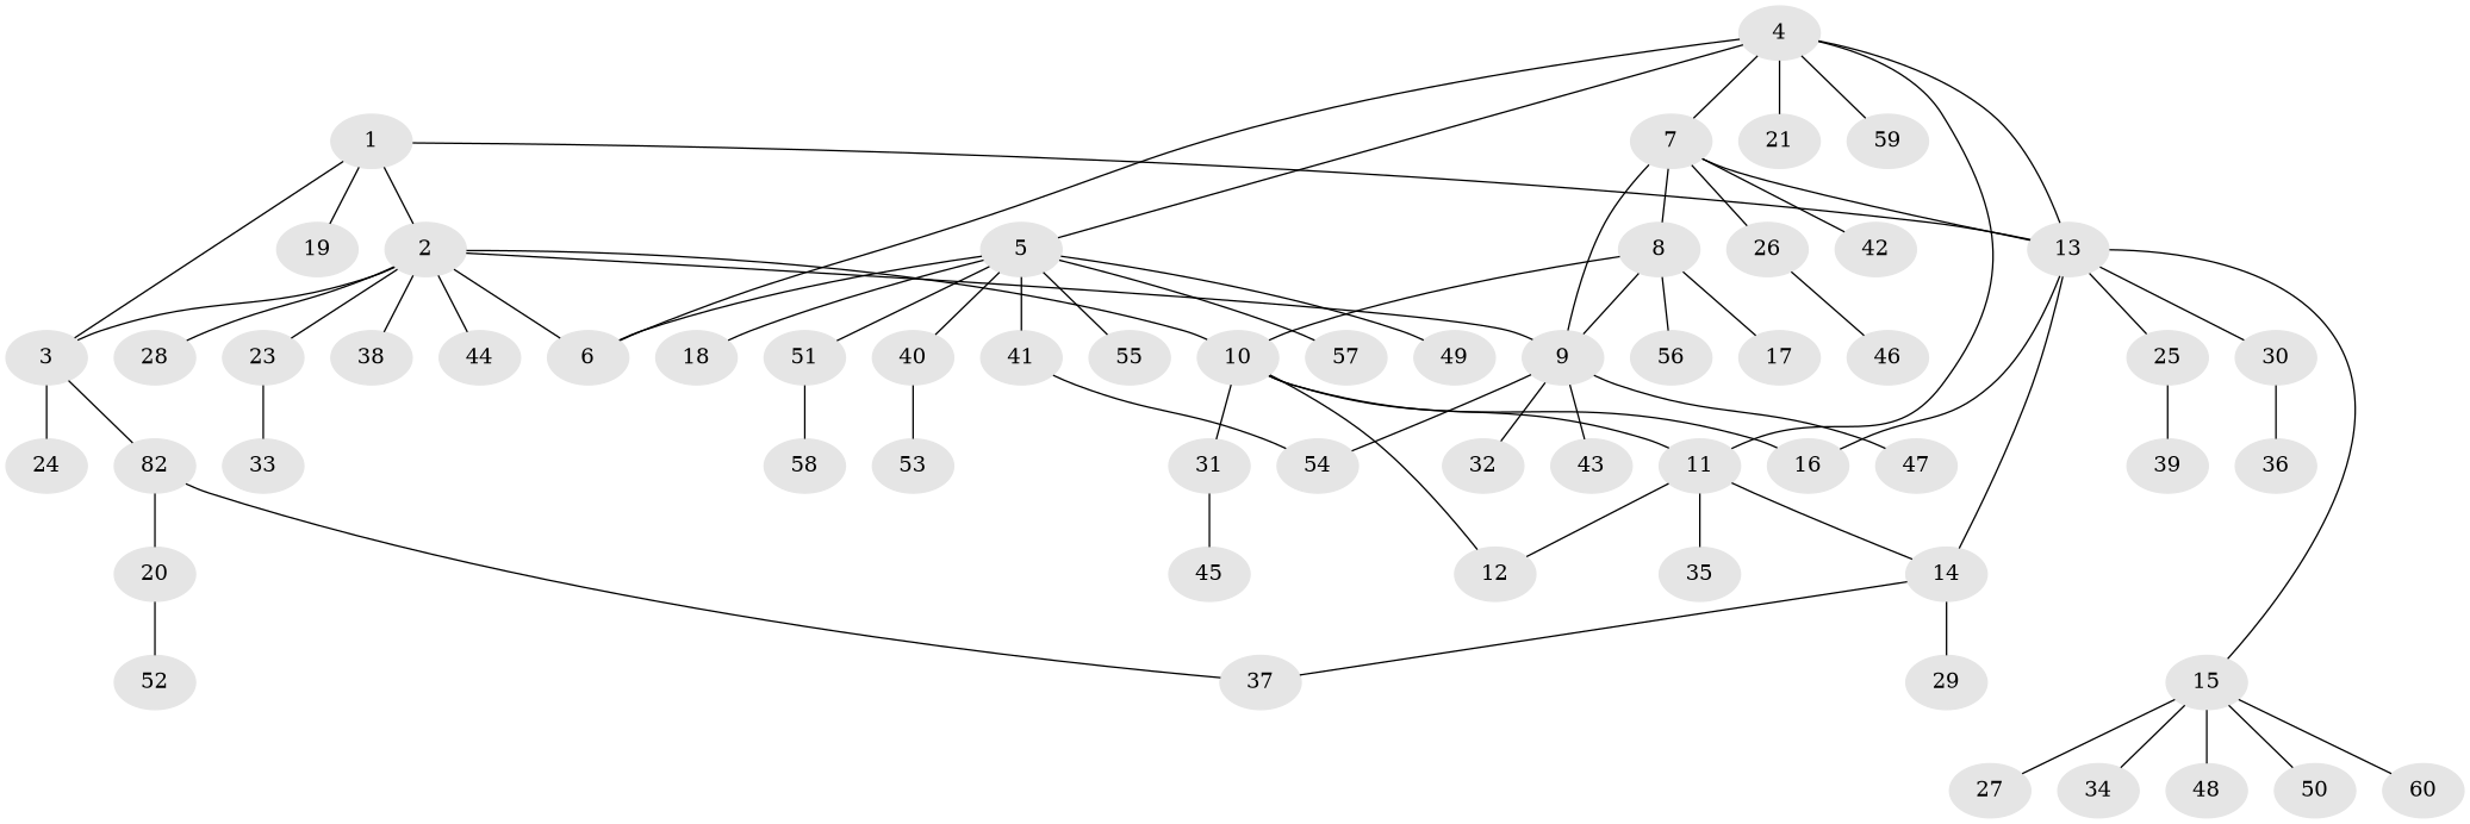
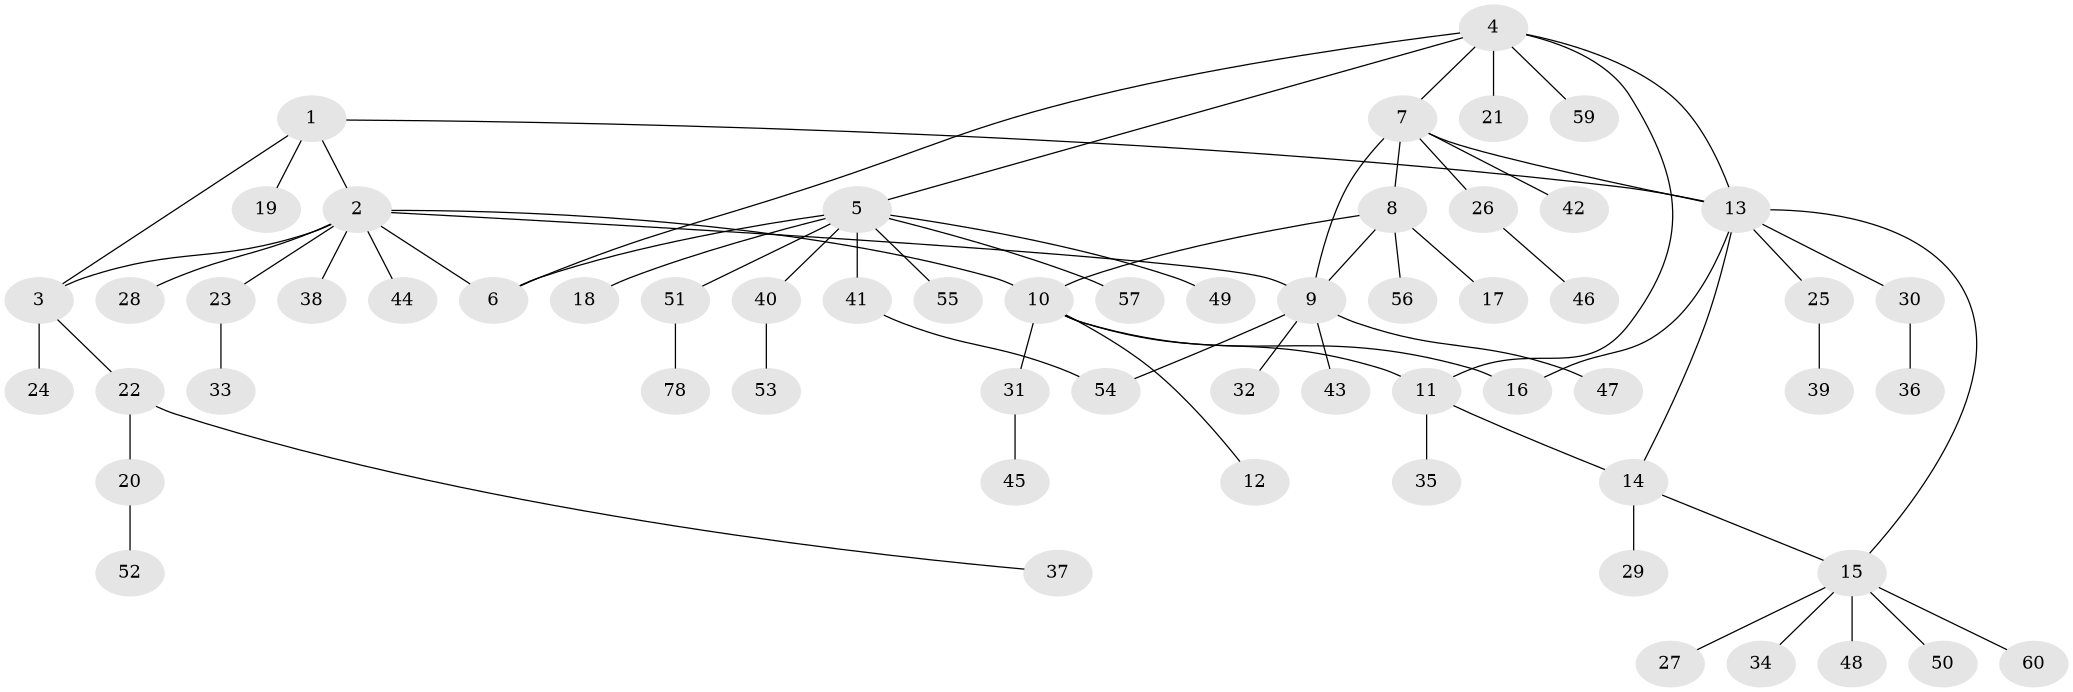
  graph {
    node [color=gray90 style=filled]
    1
    2
    3
    13
    19
    6
    9
    10
    23
    28
    38
    44
-   22 [label=82]
+   22
    24
    16
    14
    15
    25
    30
    32
    43
    47
    54
    11
    12
    31
    33
    20
    52
    37
    4
    5
    7
    21
    59
    18
    40
    41
    49
    51
    55
    57
    8
    26
    42
    35
    53
-   58
+   58 [label=78]
    17
    56
    46
    45
    29
    27
    34
    48
    50
    60
    39
    36
    1 -- 2
    1 -- 3
    1 -- 13
    1 -- 19
    2 -- 3
    2 -- 6
    2 -- 9
    2 -- 10
    2 -- 23
    2 -- 28
    2 -- 38
    2 -- 44
    3 -- 22
    3 -- 24
    13 -- 16
    13 -- 14
    13 -- 15
    13 -- 25
    13 -- 30
    9 -- 32
    9 -- 43
    9 -- 47
    9 -- 54
    10 -- 16
    10 -- 11
    10 -- 12
    10 -- 31
    23 -- 33
    22 -- 20
    22 -- 37
-   14 -- 37
+   14 -- 15
    14 -- 29
    15 -- 27
    15 -- 34
    15 -- 48
    15 -- 50
    15 -- 60
    25 -- 39
    30 -- 36
    11 -- 14
-   11 -- 12
    11 -- 35
    31 -- 45
    20 -- 52
    4 -- 13
    4 -- 6
    4 -- 11
    4 -- 5
    4 -- 7
    4 -- 21
    4 -- 59
    5 -- 6
    5 -- 18
    5 -- 40
    5 -- 41
    5 -- 49
    5 -- 51
    5 -- 55
    5 -- 57
    7 -- 13
    7 -- 9
    7 -- 8
    7 -- 26
    7 -- 42
    40 -- 53
    41 -- 54
    51 -- 58
    8 -- 9
    8 -- 10
    8 -- 17
    8 -- 56
    26 -- 46
  }
